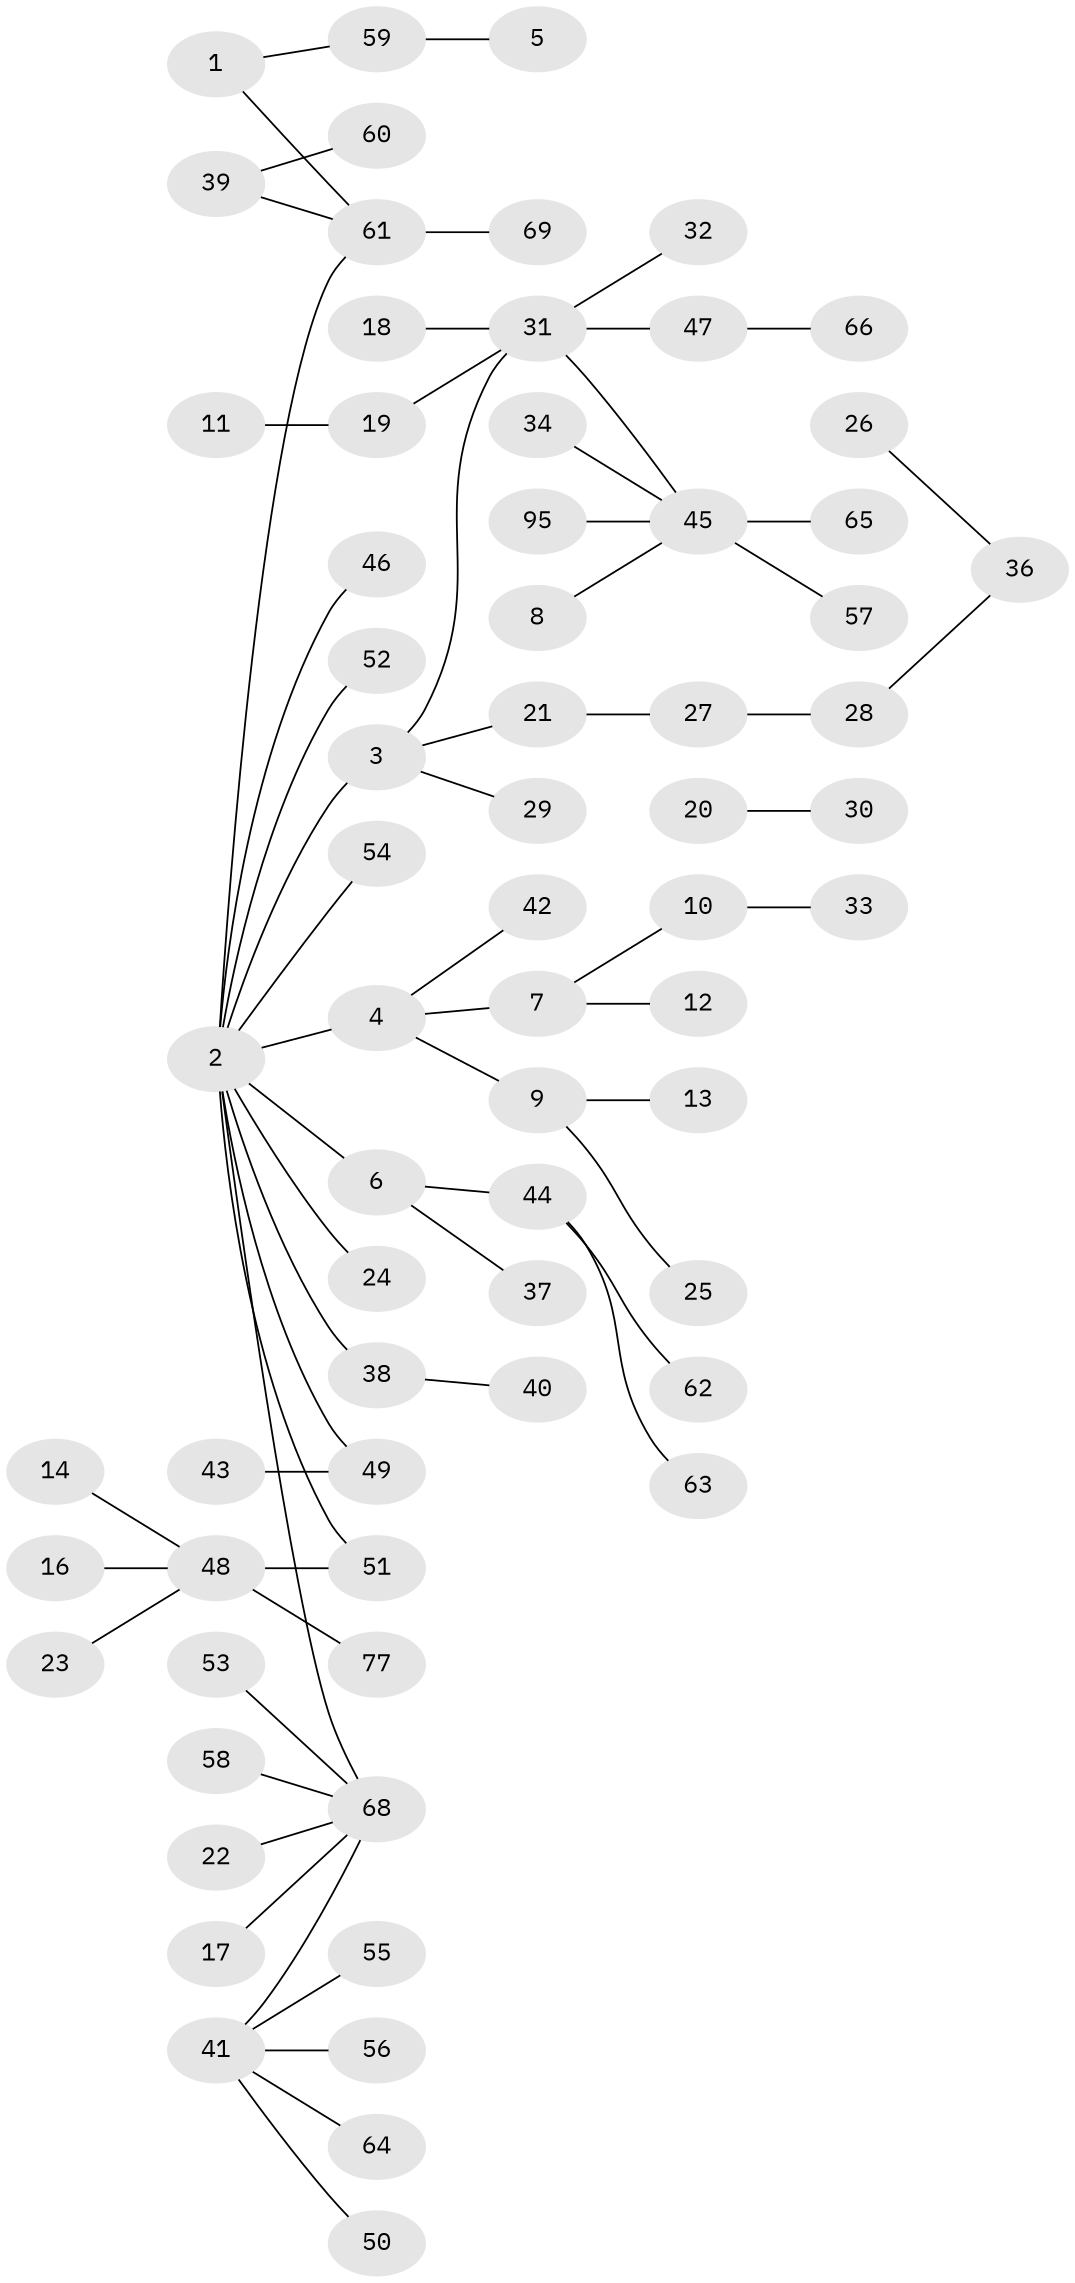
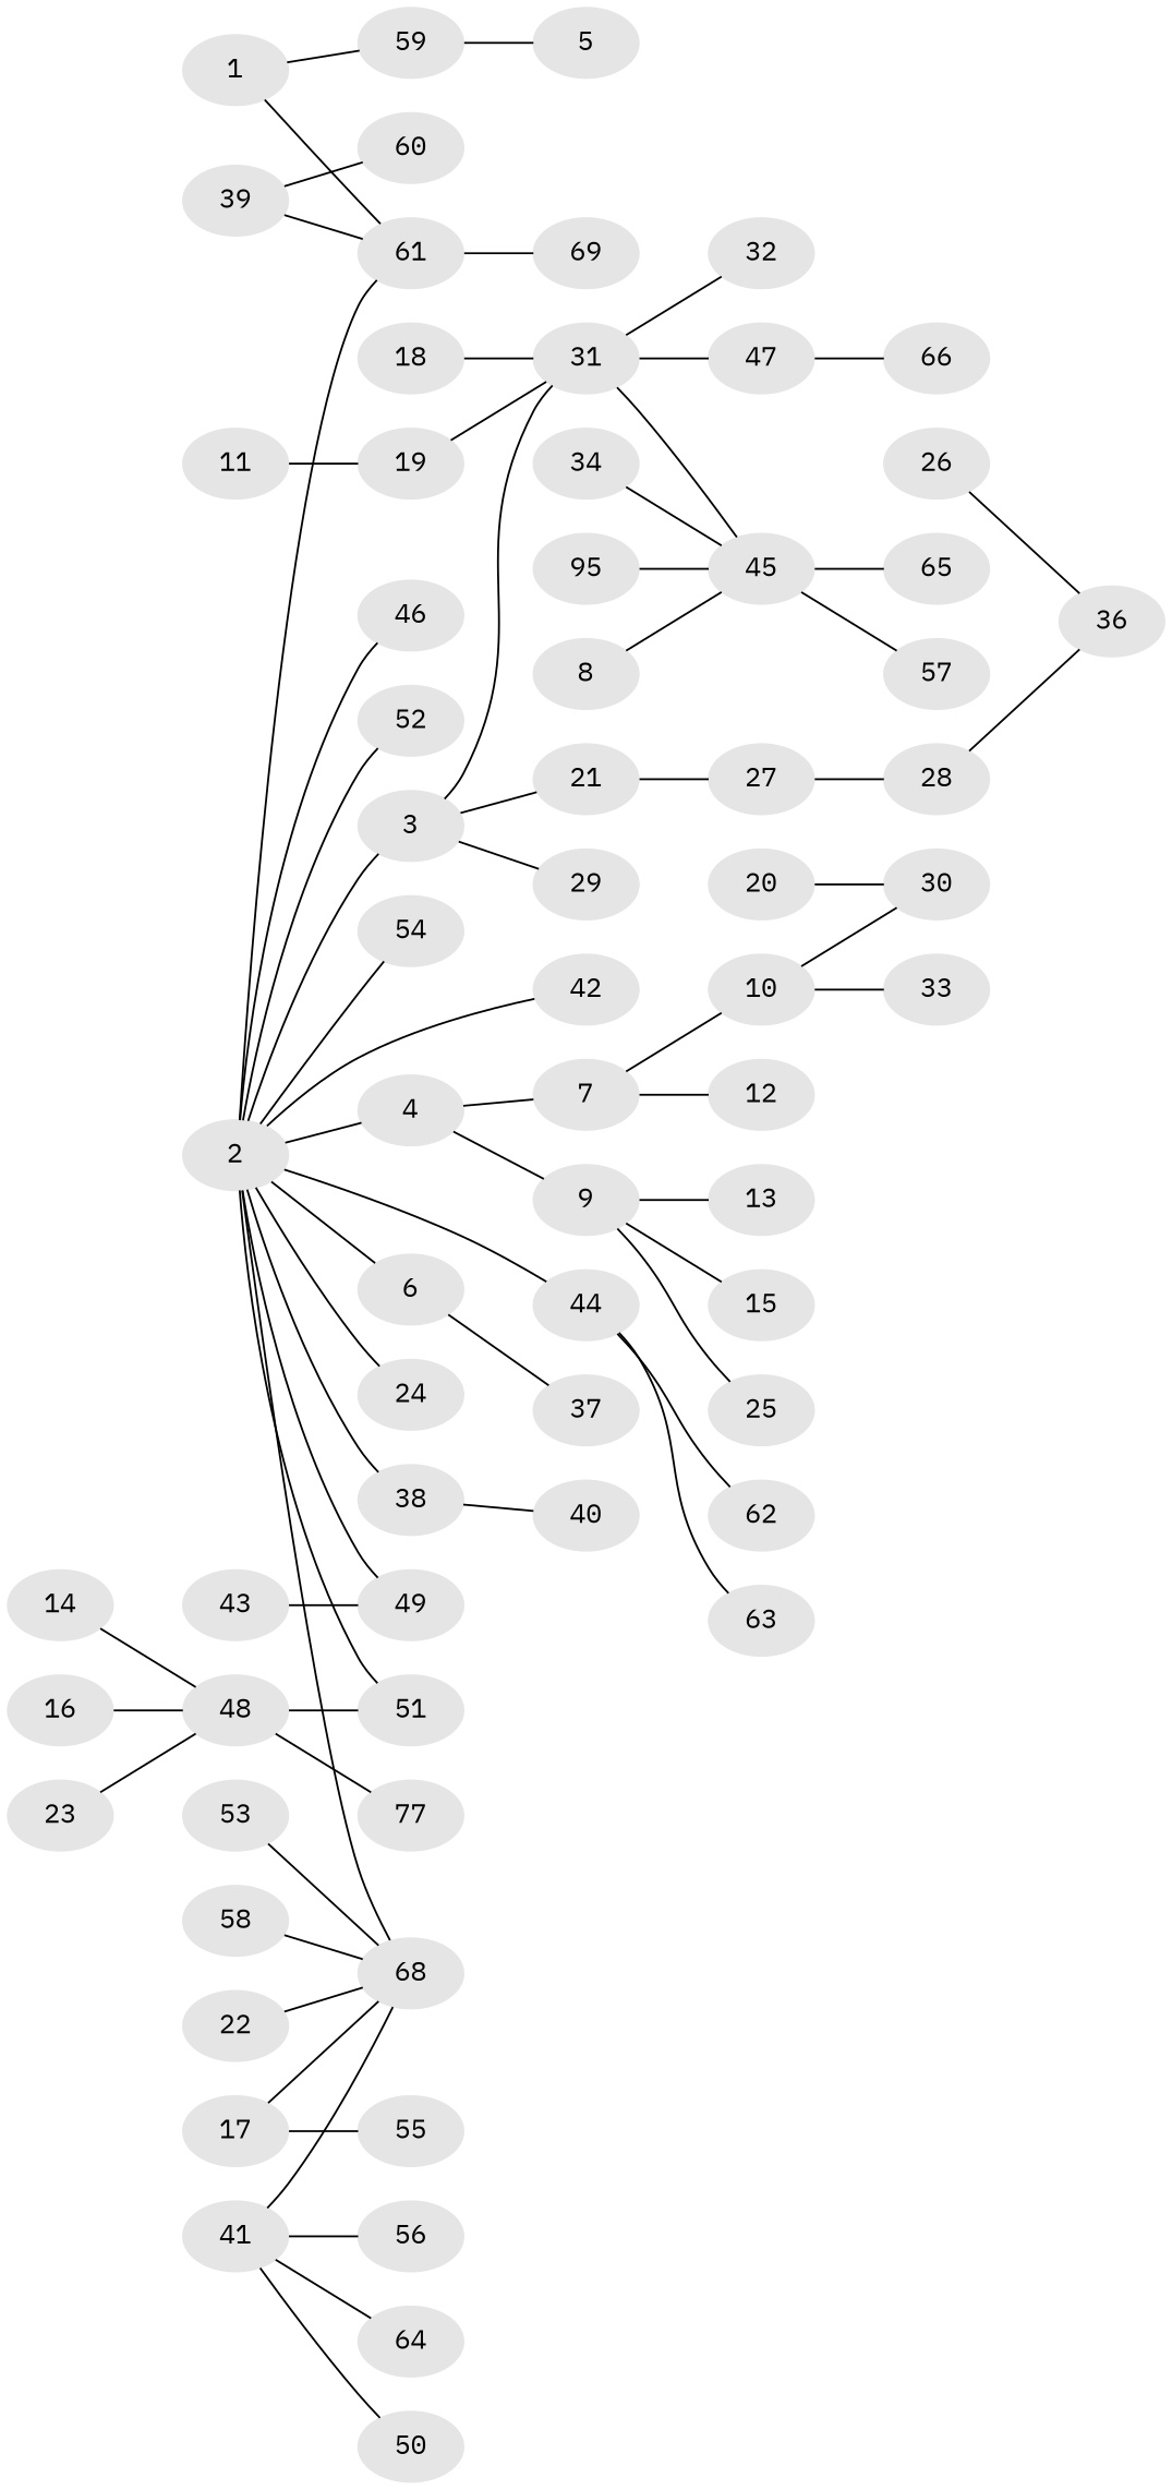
  graph {
    fontname="IBM Plex Mono"
    rankdir=LR
    node [color=gray90 fontname="IBM Plex Mono" style=filled]
    edge [fontname="IBM Plex Mono" weight=1.0]
    1
    59
    61
    5
    69
    2
    3
    4
    6
    24
    38
    42
    44
    46
    49
    51
    52
    54
    68
    29
    31
    21
    7
    9
    37
    40
    62
    63
    27
    28
    45
    32
    47
    10
    12
    13
+   15
    25
    30
    33
    8
    57
    65
    11
    19
    14
    48
    n48 [label=77]
    16
    17
    18
    20
    22
    23
    26
    36
    66
    34
    n59 [label=95]
    39
    60
    41
    50
    55
    56
    64
    43
    53
    58
    1 -- 59
    1 -- 61
    59 -- 5
    61 -- 69
    2 -- 61
    2 -- 3
    2 -- 4
    2 -- 6
    2 -- 24
    2 -- 38
-   4 -- 42
-   6 -- 44
+   2 -- 42
+   2 -- 44
    2 -- 46
    2 -- 49
    2 -- 51
    2 -- 52
    2 -- 54
    2 -- 68
    3 -- 29
    3 -- 31
    3 -- 21
    4 -- 7
    4 -- 9
    6 -- 37
    38 -- 40
    44 -- 62
    44 -- 63
    31 -- 45
    31 -- 32
    31 -- 47
    21 -- 27
    7 -- 10
    7 -- 12
    9 -- 13
+   9 -- 15
    9 -- 25
    27 -- 28
    28 -- 36
    45 -- 57
    45 -- 65
    47 -- 66
+   10 -- 30
    10 -- 33
    8 -- 45
    11 -- 19
    19 -- 31
    14 -- 48
    48 -- 51
    48 -- n48
    16 -- 48
    17 -- 68
    18 -- 31
    20 -- 30
    22 -- 68
    23 -- 48
    26 -- 36
    34 -- 45
    n59 -- 45
    39 -- 61
    39 -- 60
    41 -- 68
    41 -- 50
-   41 -- 55
+   17 -- 55
    41 -- 56
    41 -- 64
    43 -- 49
    53 -- 68
    58 -- 68
  }
